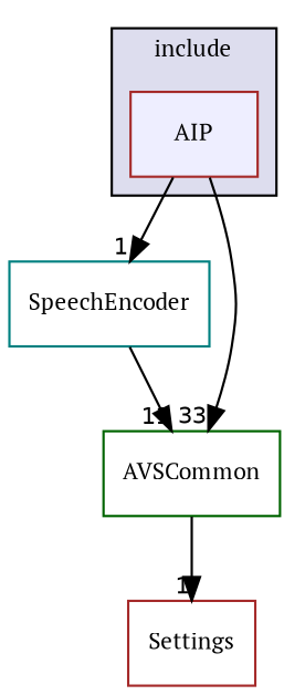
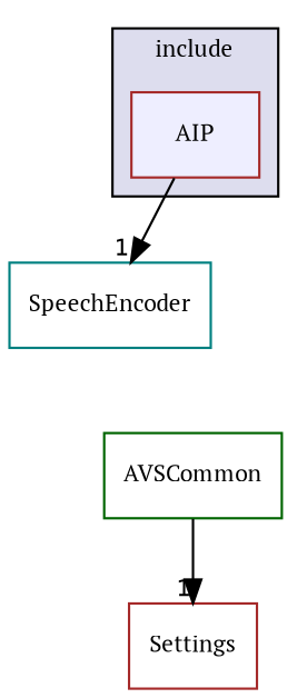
  digraph {
    compound=true
    fontname="PT Serif"
    node [color=brown fillcolor=white fontname="PT Serif" fontsize=10 shape=box style=filled]
    edge [fontname="PT Serif" headlabel=1 labeldistance=1.5 labelfontname=Helvetica labelfontsize=10]
    n1 [fillcolor="#eeeeff" label=AIP pencolor=black]
    n2 [color=teal label=SpeechEncoder]
    n3 [color=darkgreen label=AVSCommon]
    n4 [label=Settings]
    subgraph cluster_1 {
      bgcolor="#ddddee"
      fontsize=10
      label=include
      pencolor=black
      n1
    }
    n1 -> n2
-   n1 -> n3 [headlabel=33]
-   n2 -> n3 [headlabel=11]
    n3 -> n4
  }
